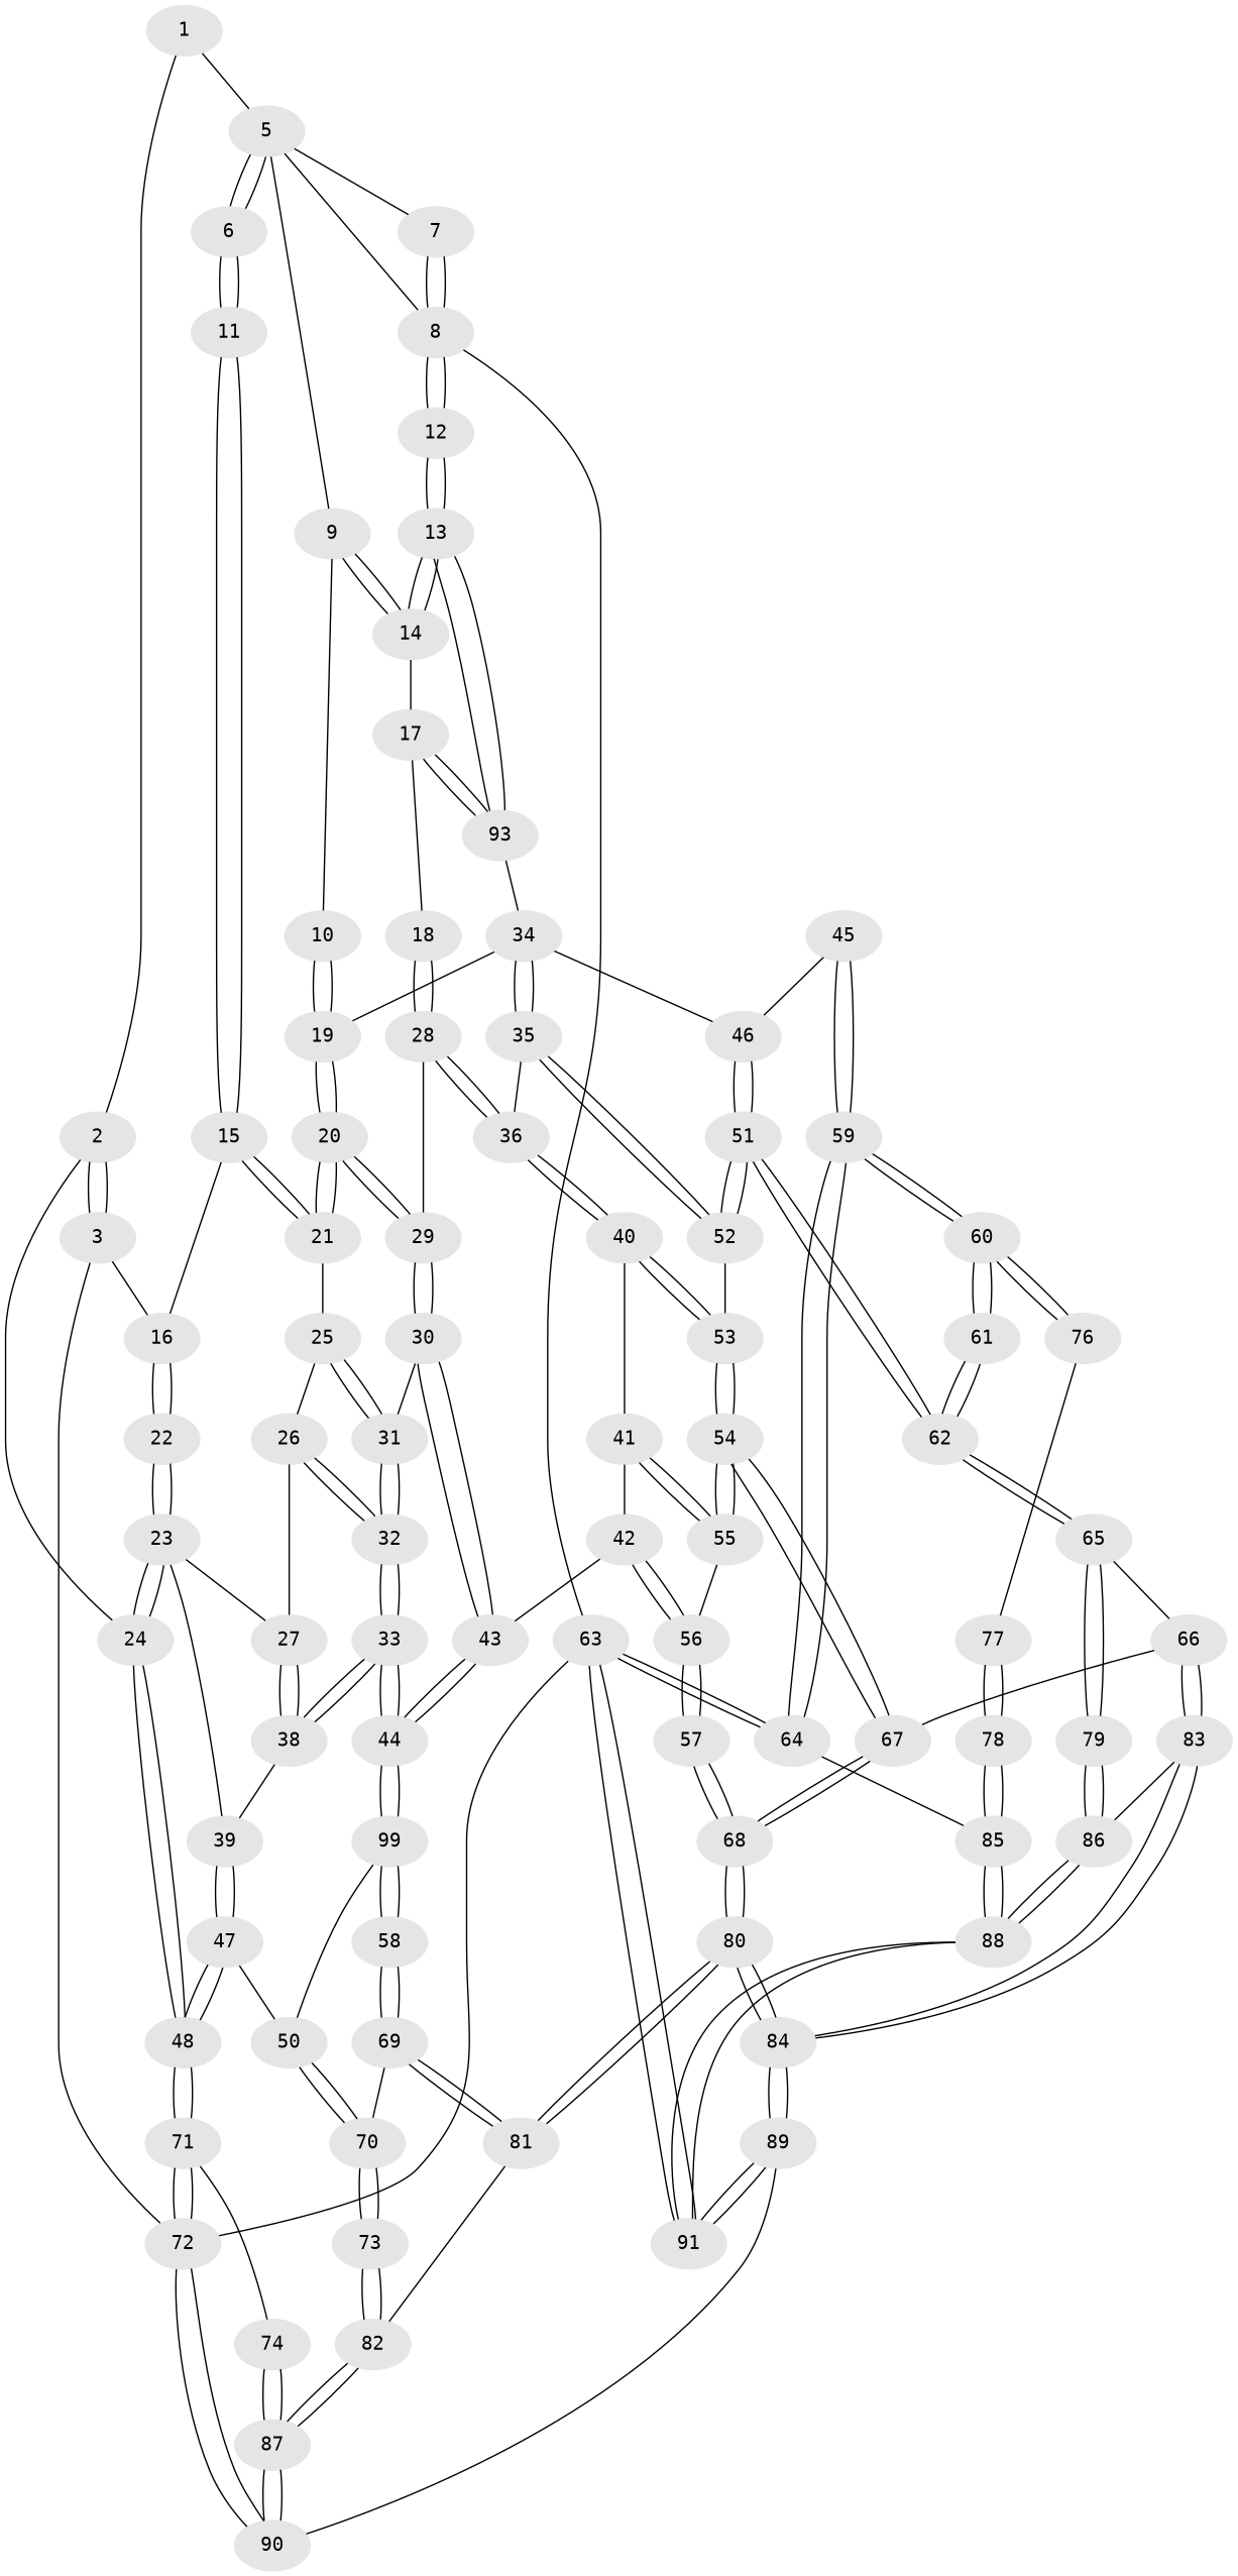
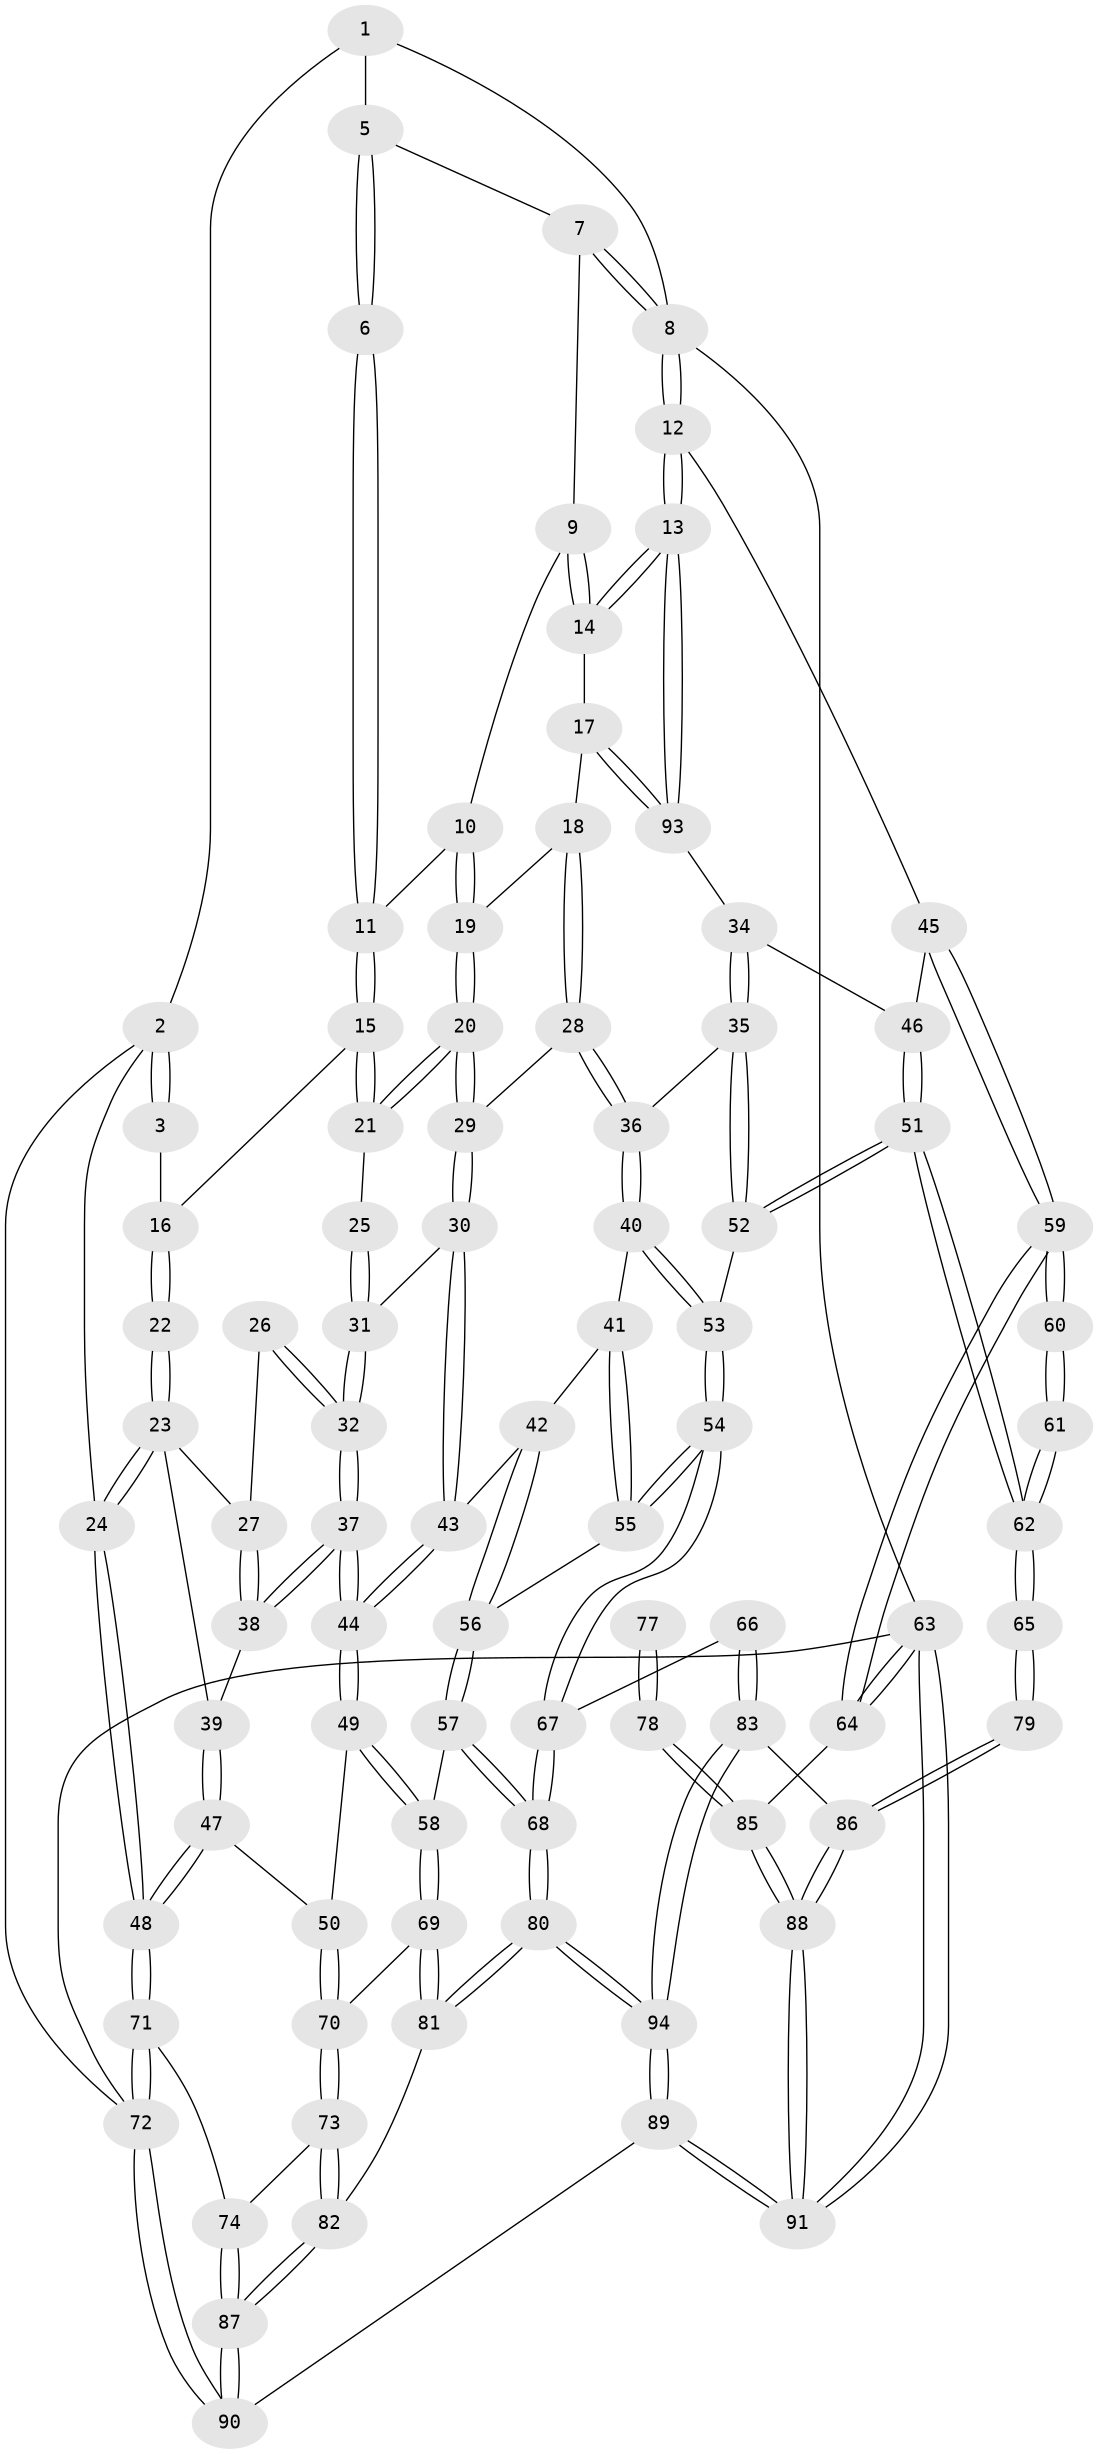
  graph {
    fontname="DejaVu Sans Mono"
    node [color=gray90 fontname="DejaVu Sans Mono" style=filled]
    edge [fontname="DejaVu Sans Mono"]
    1
    2
    5
    8
    3
    24
    72
    6
    7
    12
    63
    16
    48
    90
    22
    11
    9
    15
    10
    14
    13
    45
    64
    91
    19
    17
    20
    21
    n29 [label=93]
    46
    59
    34
    18
    25
    23
    28
    29
    36
    30
    26
    31
    27
    39
    38
    47
    71
    32
-   37 [label=33]
+   37
    40
    43
    44
    35
    52
    51
    53
    41
-   49 [label=99]
+   49
    50
    42
    55
    54
    56
    57
    58
    60
    62
    70
    74
    69
    73
    65
    67
    68
    80
    81
    61
-   76
    85
    77
    66
    79
    88
    83
    86
-   84
+   84 [label=94]
    82
    87
    78
    89
    1 -- 2
    1 -- 5
-   5 -- 8
+   1 -- 8
    2 -- 3
    2 -- 3
    2 -- 24
-   3 -- 72
+   2 -- 72
    5 -- 6
    5 -- 6
    5 -- 7
    8 -- 12
    8 -- 12
    8 -- 63
    3 -- 16
    24 -- 48
    24 -- 48
    72 -- 90
    72 -- 90
    6 -- 11
    6 -- 11
    7 -- 8
    7 -- 8
-   5 -- 9
+   7 -- 9
    12 -- 13
    12 -- 13
+   12 -- 45
    63 -- 72
    63 -- 64
    63 -- 64
    63 -- 91
    63 -- 91
    16 -- 22
    16 -- 22
    48 -- 71
    48 -- 71
    22 -- 23
    22 -- 23
    11 -- 15
    11 -- 15
    9 -- 10
    9 -- 14
    9 -- 14
    15 -- 16
    15 -- 21
    15 -- 21
+   10 -- 11
    10 -- 19
    10 -- 19
    14 -- 17
    13 -- 14
    13 -- 14
    13 -- n29
    13 -- n29
    45 -- 46
    45 -- 59
    45 -- 59
    64 -- 85
    19 -- 20
    19 -- 20
    17 -- n29
    17 -- n29
    17 -- 18
    20 -- 21
    20 -- 21
    20 -- 29
    20 -- 29
    21 -- 25
    n29 -- 34
    46 -- 51
    46 -- 51
    59 -- 64
    59 -- 64
    59 -- 60
    59 -- 60
    34 -- 46
    34 -- 35
    34 -- 35
-   34 -- 19
+   18 -- 19
    18 -- 28
    18 -- 28
-   25 -- 26
    25 -- 31
    25 -- 31
    23 -- 24
    23 -- 24
    23 -- 27
    23 -- 39
    28 -- 29
    28 -- 36
    28 -- 36
    29 -- 30
    29 -- 30
    36 -- 40
    36 -- 40
    30 -- 31
    30 -- 43
    30 -- 43
    26 -- 27
    26 -- 32
    26 -- 32
    31 -- 32
    31 -- 32
    27 -- 38
    27 -- 38
    39 -- 47
    39 -- 47
    38 -- 39
    47 -- 48
    47 -- 48
    47 -- 50
    71 -- 72
    71 -- 72
    71 -- 74
    32 -- 37
    32 -- 37
    37 -- 38
    37 -- 38
    37 -- 44
    37 -- 44
    40 -- 53
    40 -- 53
    40 -- 41
    43 -- 44
    43 -- 44
    44 -- 49
    44 -- 49
    35 -- 36
    35 -- 52
    35 -- 52
    52 -- 53
    51 -- 52
    51 -- 52
    51 -- 62
    51 -- 62
    53 -- 54
    53 -- 54
    41 -- 42
    41 -- 55
    41 -- 55
    49 -- 50
    49 -- 58
    49 -- 58
    50 -- 70
    50 -- 70
    42 -- 43
    42 -- 56
    42 -- 56
    55 -- 56
    54 -- 55
    54 -- 55
    54 -- 67
    54 -- 67
    56 -- 57
    56 -- 57
+   57 -- 58
    57 -- 68
    57 -- 68
    58 -- 69
    58 -- 69
    60 -- 61
    60 -- 61
-   60 -- 76
-   60 -- 76
    62 -- 65
    62 -- 65
    70 -- 73
    70 -- 73
    74 -- 87
    74 -- 87
    69 -- 70
    69 -- 81
    69 -- 81
+   73 -- 74
    73 -- 82
    73 -- 82
-   65 -- 66
    65 -- 79
    65 -- 79
    67 -- 68
    67 -- 68
    68 -- 80
    68 -- 80
    80 -- 81
    80 -- 81
    80 -- 84
    80 -- 84
    81 -- 82
    61 -- 62
    61 -- 62
-   76 -- 77
    85 -- 88
    85 -- 88
    77 -- 78
    77 -- 78
    66 -- 67
    66 -- 83
    66 -- 83
    79 -- 86
    79 -- 86
    88 -- 91
    88 -- 91
    83 -- 86
    83 -- 84
    83 -- 84
    86 -- 88
    86 -- 88
    84 -- 89
    84 -- 89
    82 -- 87
    82 -- 87
    87 -- 90
    87 -- 90
    78 -- 85
    78 -- 85
    89 -- 90
    89 -- 91
    89 -- 91
  }
